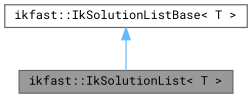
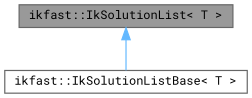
  digraph {
    fontname="Roboto Mono"
    node [color=gray40 fontname="Roboto Mono" fontsize=10 shape=box style=filled]
    n1 [fillcolor=grey60 fontcolor=black height=0.2 label="ikfast::IkSolutionList\< T \>" width=0.4]
    n2 [fillcolor=white height=0.2 label="ikfast::IkSolutionListBase\< T \>" width=0.4]
-   n2 -> n1 [color=steelblue1 dir=back fontname="Roboto Mono" fontsize=10 labelfontname=Helvetica labelfontsize=10 style=solid]
+   n1 -> n2 [color=steelblue1 dir=back fontname="Roboto Mono" fontsize=10 labelfontname=Helvetica labelfontsize=10 style=solid]
  }
